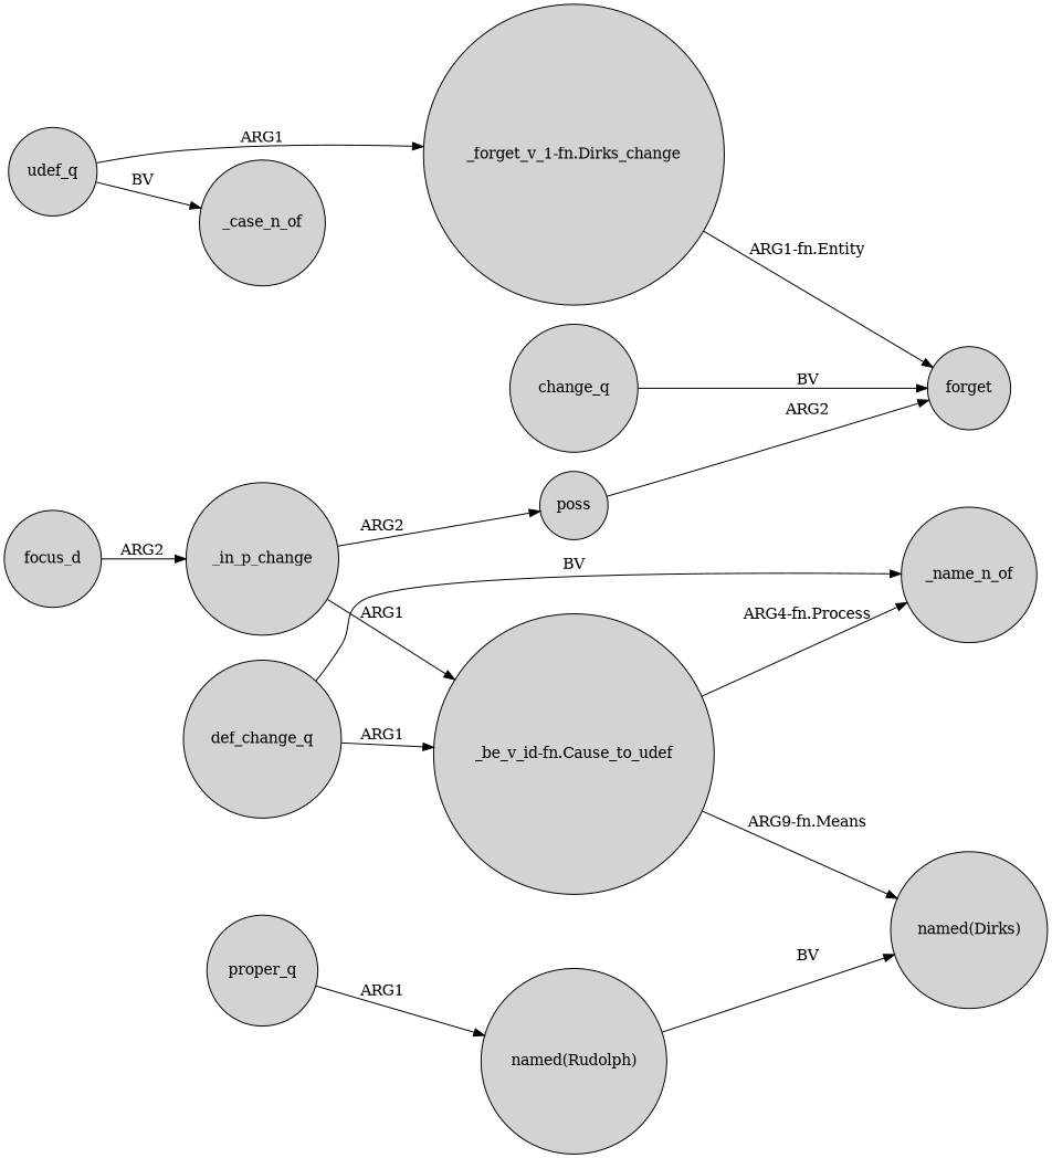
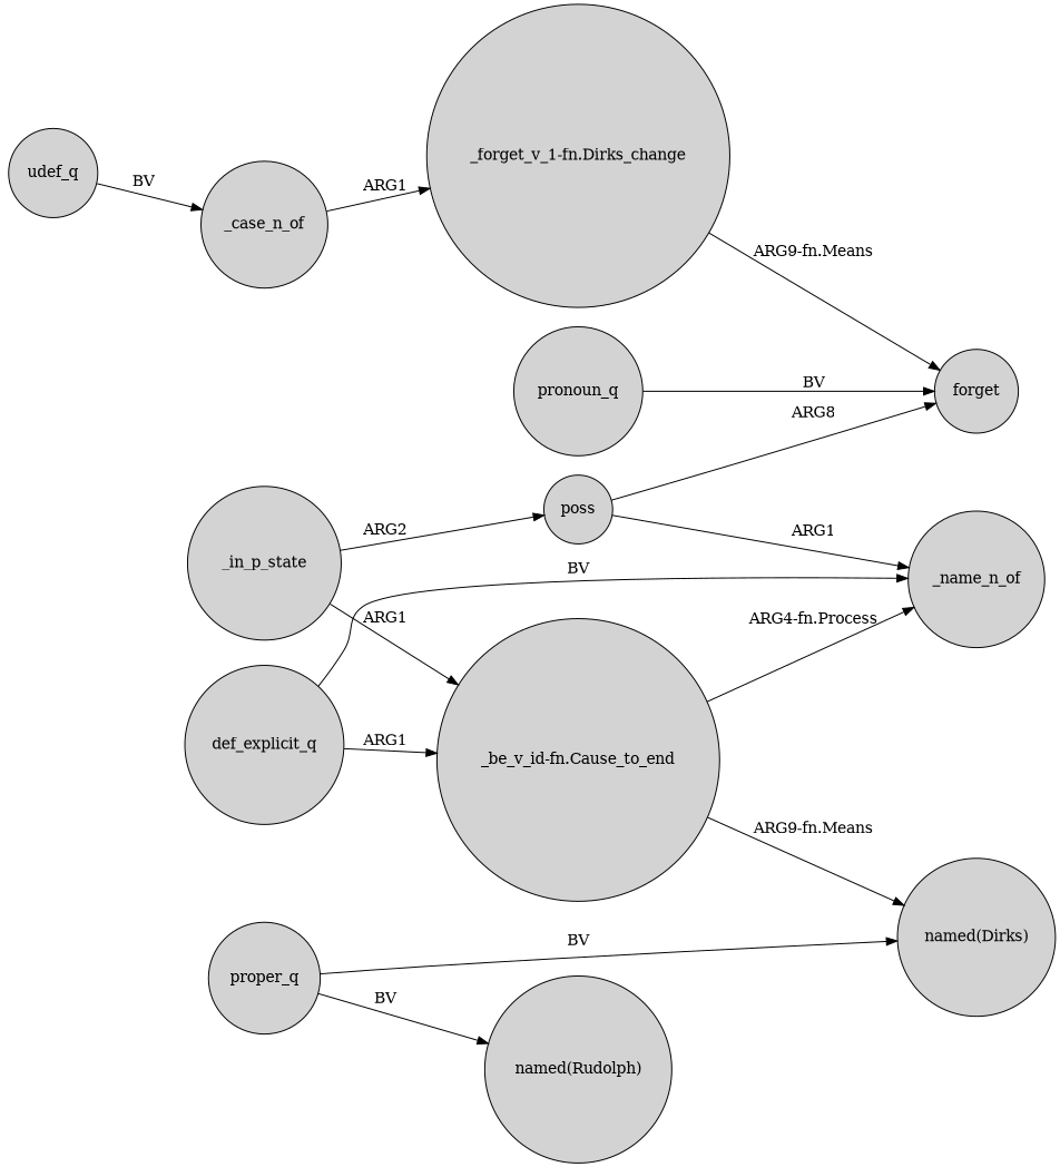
  digraph {
    rankdir=LR
    node [shape=circle style=filled]
    udef_q
    _case_n_of
    n3 [label="_forget_v_1-fn.Dirks_change"]
    n4 [label=forget]
    proper_q
    "named(Rudolph)"
    "named(Dirks)"
-   focus_d
-   _in_p_state [label=_in_p_change]
-   "_be_v_id-fn.Cause_to_end" [label="_be_v_id-fn.Cause_to_udef"]
+   _in_p_state
+   "_be_v_id-fn.Cause_to_end"
    _name_n_of
    poss
-   def_explicit_q [label=def_change_q]
-   pronoun_q [label=change_q]
+   def_explicit_q
+   pronoun_q
    udef_q -> _case_n_of [label=BV]
-   udef_q -> n3 [label=ARG1]
-   n3 -> n4 [label="ARG1-fn.Entity"]
-   proper_q -> "named(Rudolph)" [label=ARG1]
-   "named(Rudolph)" -> "named(Dirks)" [label=BV]
-   focus_d -> _in_p_state [label=ARG2]
+   _case_n_of -> n3 [label=ARG1]
+   n3 -> n4 [label="ARG9-fn.Means"]
+   proper_q -> "named(Rudolph)" [label=BV]
+   proper_q -> "named(Dirks)" [label=BV]
    _in_p_state -> "_be_v_id-fn.Cause_to_end" [label=ARG1]
    _in_p_state -> poss [label=ARG2]
    "_be_v_id-fn.Cause_to_end" -> "named(Dirks)" [label="ARG9-fn.Means"]
    "_be_v_id-fn.Cause_to_end" -> _name_n_of [label="ARG4-fn.Process"]
-   poss -> n4 [label=ARG2]
+   poss -> n4 [label=ARG8]
+   poss -> _name_n_of [label=ARG1]
    def_explicit_q -> "_be_v_id-fn.Cause_to_end" [label=ARG1]
    def_explicit_q -> _name_n_of [label=BV]
    pronoun_q -> n4 [label=BV]
  }
